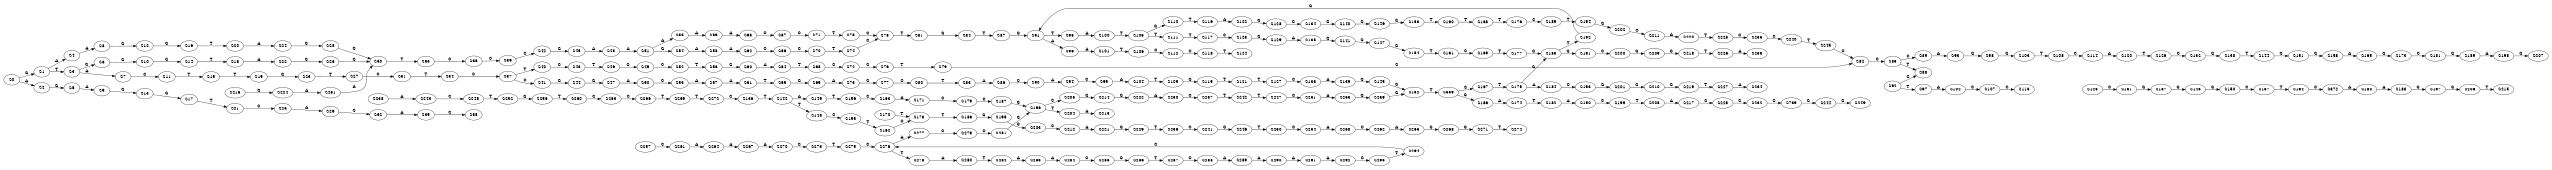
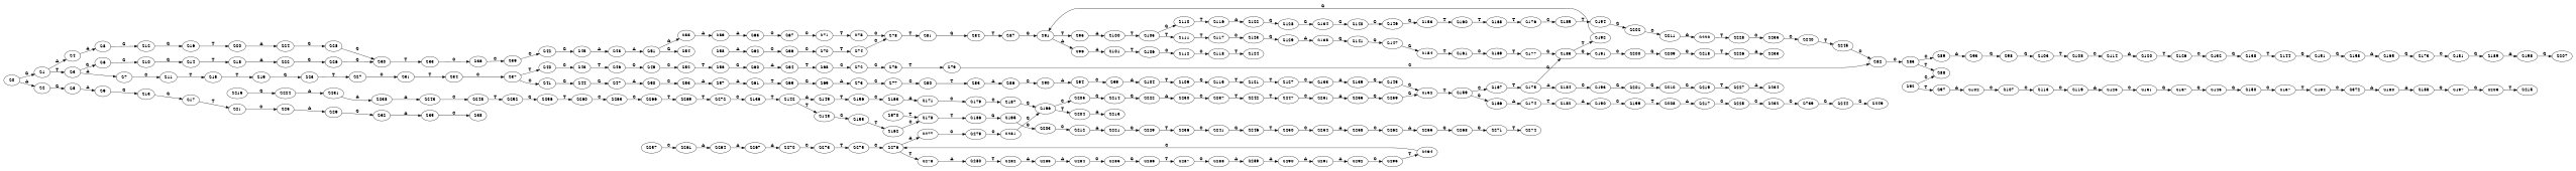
  strict digraph {
    rankdir=LR
    S0
    S1
    S2
    S3
    S4
    S5
    S6
    S7
    S8
    S9
    S10
    S11
    S12
    S13
    S14
    S15
    S16
    S17
    S18
    S19
    S20
    S21
    S22
    S23
    S24
    S25
    S26
    S27
    S28
    S29
    S30
    S31
    S32
    S33
    S34
    S35
    S36
    S37
    S38
    S39
    S40
    S41
    S42
    S43
    S44
    S45
    S46
    S47
    S48
    S49
    S50
    S51
    S52
    S53
    S54
    S55
    S56
    S57
    S58
    S59
    S60
    S61
    S62
    S63
    S64
    S65
    S66
    S67
    S68
    S69
    S70
    S71
    S72
    S73
    S74
    S75
    S76
    S77
    S78
    S79
    S80
    S81
    S82
    S83
    S84
    S85
    S86
    S87
    S88
    S89
    S90
    S91
    S93
    S94
    S95
    S96
    S92
    S97
    S98
    S99
    S100
    S101
    S102
    S103
    S104
    S105
    S106
    S107
    S108
    S109
    S110
    S111
    S112
    S113
    S114
    S115
    S116
    S117
    S118
+   S119
    S120
    S121
    S122
    S123
    S124
    S125
    S126
    S127
    S128
    S129
    S131
    S132
    S133
    S134
    S135
    S137
    S138
    S139
    S140
    S141
    S136
    S142
    S143
    S144
    S145
    S146
    S147
    S148
    S149
    S150
    S151
    S152
    S153
    S154
    S155
    S156
    S157
    S158
-   S159 [label=S859]
+   S159
    S160
    S161
    S162
    S163
    S164
    S165
    S166
    S167
    S168
    S169
    S178
    S171
    n172 [label=S372]
    S173
    S174
    S175
    S176
    S177
-   S170
+   S170 [label=S570]
    S179
    S180
    S181
    S182
    S183
    S184
    S185
    S186
    S187
    S188
    S189
    S190
    S191
    S192
    S193
    S194
    S195
    S196
    S197
    S198
    S199
    S200
    S201
    S202
    S203
    S204
    S205
    S206
    S207
    S208
    S209
    S210
    S211
    S212
    S213
    S214
    S215
    S217
    S218
    S219
    S220
    S221
    S222
    S216
    S224
    S225
    S226
    S227
    S228
    S229
    S230
    S231
    S232
    S233
    S234
    S235
    S236
    S237
    S238
    n238 [label=S739]
    S240
    S241
    S242
    S243
    S244
    S245
    S246
    S247
    S248
    S249
    S250
    S251
    S252
    S254
    S255
    S256
    S258
    S259
    S260
    S257
    S261
    S262
    S263
    S264
    S265
    S266
    S267
    S268
    S269
    S270
    S271
    S272
    S273
    S274
    S275
    S276
    S277
    S278
    S279
    S280
    S281
    S282
    S283
    S284
    S285
    S286
    S287
    S288
    S289
    S290
    S291
    S292
    S293
    S294
    S0 -> S1 [label=G]
    S0 -> S2 [label=A]
    S1 -> S3 [label=T]
    S1 -> S4 [label=A]
    S2 -> S5 [label=G]
    S3 -> S6 [label=G]
    S3 -> S7 [label=A]
    S4 -> S8 [label=A]
    S5 -> S9 [label=A]
    S6 -> S10 [label=G]
    S7 -> S11 [label=C]
    S8 -> S12 [label=G]
    S9 -> S13 [label=G]
    S10 -> S14 [label=G]
    S11 -> S15 [label=T]
    S12 -> S16 [label=G]
    S13 -> S17 [label=G]
    S14 -> S18 [label=T]
    S15 -> S19 [label=T]
    S16 -> S20 [label=T]
    S17 -> S21 [label=T]
    S18 -> S22 [label=A]
    S19 -> S23 [label=G]
    S20 -> S24 [label=A]
    S21 -> S25 [label=C]
    S22 -> S26 [label=G]
    S23 -> S27 [label=T]
    S24 -> S28 [label=G]
    S25 -> S29 [label=A]
    S26 -> S30 [label=G]
    S27 -> S31 [label=C]
    S28 -> S30 [label=G]
    S29 -> S32 [label=G]
    S30 -> S33 [label=T]
    S31 -> S34 [label=T]
    S32 -> S35 [label=A]
    S33 -> S36 [label=C]
    S34 -> S37 [label=C]
    S35 -> S38 [label=C]
    S36 -> S39 [label=C]
    S37 -> S40 [label=T]
    S37 -> S41 [label=C]
    S39 -> S42 [label=C]
    S40 -> S43 [label=C]
    S41 -> S44 [label=G]
    S42 -> S45 [label=G]
    S43 -> S46 [label=T]
    S44 -> S47 [label=G]
    S45 -> S48 [label=A]
    S46 -> S49 [label=G]
    S47 -> S50 [label=A]
    S48 -> S51 [label=A]
    S49 -> S52 [label=C]
    S50 -> S53 [label=C]
    S51 -> S54 [label=G]
    S51 -> S55 [label=A]
    S52 -> S56 [label=T]
    S53 -> S57 [label=A]
-   S54 -> S58 [label=A]
    S55 -> S59 [label=A]
    S56 -> S60 [label=G]
    S57 -> S61 [label=A]
    S58 -> S62 [label=A]
    S59 -> S63 [label=A]
    S60 -> S64 [label=A]
    S61 -> S65 [label=T]
    S62 -> S66 [label=C]
    S63 -> S67 [label=C]
    S64 -> S68 [label=T]
    S65 -> S69 [label=G]
    S66 -> S70 [label=C]
    S67 -> S71 [label=C]
    S68 -> S72 [label=C]
    S69 -> S73 [label=A]
    S70 -> S74 [label=T]
    S71 -> S75 [label=T]
    S72 -> S76 [label=C]
    S73 -> S77 [label=C]
    S74 -> S78 [label=C]
    S75 -> S78 [label=C]
    S76 -> S79 [label=T]
    S77 -> S80 [label=C]
    S78 -> S81 [label=T]
    S79 -> S82 [label=C]
    S80 -> S83 [label=T]
    S81 -> S84 [label=G]
    S82 -> S85 [label=C]
    S83 -> S86 [label=A]
    S84 -> S87 [label=T]
    S85 -> S88 [label=T]
    S85 -> S89 [label=C]
    S86 -> S90 [label=C]
    S87 -> S91 [label=G]
    S89 -> S93 [label=A]
    S90 -> S94 [label=A]
    S91 -> S95 [label=T]
    S91 -> S96 [label=A]
    S93 -> S98 [label=G]
    S94 -> S99 [label=C]
    S95 -> S100 [label=A]
    S96 -> S101 [label=A]
    S92 -> S88 [label=C]
    S92 -> S97 [label=T]
    S97 -> S102 [label=A]
    S98 -> S103 [label=G]
    S99 -> S104 [label=A]
    S100 -> S105 [label=T]
    S101 -> S106 [label=T]
    S102 -> S107 [label=C]
    S103 -> S108 [label=T]
    S104 -> S109 [label=T]
    S105 -> S110 [label=G]
    S105 -> S111 [label=T]
    S106 -> S112 [label=C]
    S107 -> S113 [label=C]
    S108 -> S114 [label=C]
    S109 -> S115 [label=G]
    S110 -> S116 [label=T]
    S111 -> S117 [label=T]
    S112 -> S118 [label=C]
+   S113 -> S119 [label=C]
    S114 -> S120 [label=A]
    S115 -> S121 [label=T]
    S116 -> S122 [label=A]
    S117 -> S123 [label=C]
    S118 -> S124 [label=T]
+   S119 -> S125 [label=A]
    S120 -> S126 [label=T]
    S121 -> S127 [label=T]
    S122 -> S128 [label=G]
    S123 -> S129 [label=G]
    S125 -> S131 [label=C]
    S126 -> S132 [label=C]
    S127 -> S133 [label=C]
    S128 -> S134 [label=G]
    S129 -> S135 [label=A]
    S131 -> S137 [label=G]
    S132 -> S138 [label=G]
    S133 -> S139 [label=A]
    S134 -> S140 [label=G]
    S135 -> S141 [label=G]
    S137 -> S143 [label=G]
    S138 -> S144 [label=T]
    S139 -> S145 [label=G]
    S140 -> S146 [label=G]
    S141 -> S147 [label=G]
    S136 -> S142 [label=T]
    S142 -> S148 [label=T]
    S142 -> S149 [label=A]
    S143 -> S150 [label=G]
    S144 -> S151 [label=G]
    S145 -> S152 [label=G]
    S146 -> S153 [label=G]
    S147 -> S154 [label=G]
    S148 -> S155 [label=C]
    S149 -> S156 [label=T]
    S150 -> S157 [label=C]
    S151 -> S158 [label=G]
    S152 -> S159 [label=T]
    S153 -> S160 [label=T]
    S154 -> S161 [label=T]
    S155 -> S162 [label=T]
    S156 -> S163 [label=C]
    S157 -> S164 [label=T]
    S158 -> S165 [label=A]
    S159 -> S166 [label=G]
    S159 -> S167 [label=C]
    S160 -> S168 [label=T]
    S161 -> S169 [label=C]
    S162 -> S178 [label=C]
    S163 -> S171 [label=A]
    S164 -> n172 [label=C]
    S165 -> S173 [label=G]
    S166 -> S174 [label=A]
    S167 -> S175 [label=T]
    S168 -> S176 [label=T]
    S169 -> S177 [label=T]
    S178 -> S186 [label=T]
    S171 -> S179 [label=C]
    n172 -> S180 [label=A]
    S173 -> S181 [label=C]
    S174 -> S182 [label=T]
    S175 -> S183 [label=G]
    S175 -> S184 [label=A]
    S176 -> S185 [label=C]
    S177 -> S183 [label=G]
    S170 -> S178 [label=T]
    S179 -> S187 [label=C]
    S180 -> S188 [label=A]
    S181 -> S189 [label=G]
    S182 -> S190 [label=A]
    S183 -> S191 [label=G]
    S183 -> S192 [label=T]
    S184 -> S193 [label=C]
    S185 -> S194 [label=T]
    S186 -> S195 [label=G]
    S187 -> S196 [label=G]
    S188 -> S197 [label=G]
    S189 -> S198 [label=A]
    S190 -> S199 [label=C]
    S191 -> S200 [label=C]
    S192 -> S91 [label=G]
    S193 -> S201 [label=G]
    S194 -> S202 [label=G]
    S195 -> S203 [label=G]
    S196 -> S204 [label=T]
    S196 -> S205 [label=C]
    S197 -> S206 [label=G]
    S198 -> S207 [label=G]
    S199 -> S208 [label=T]
    S200 -> S209 [label=G]
    S201 -> S210 [label=G]
    S202 -> S211 [label=C]
    S203 -> S212 [label=C]
    S204 -> S213 [label=A]
    S205 -> S214 [label=G]
    S206 -> S215 [label=T]
    S208 -> S217 [label=A]
    S209 -> S218 [label=G]
    S210 -> S219 [label=G]
    S211 -> S220 [label=A]
    S212 -> S221 [label=A]
    S214 -> S222 [label=G]
    S217 -> S225 [label=C]
    S218 -> S226 [label=T]
    S219 -> S227 [label=T]
    S220 -> S228 [label=T]
    S221 -> S229 [label=G]
    S222 -> S230 [label=A]
    S216 -> S224 [label=G]
    S224 -> S231 [label=A]
    S225 -> S232 [label=C]
    S226 -> S233 [label=A]
    S227 -> S234 [label=A]
    S228 -> S235 [label=C]
    S229 -> S236 [label=T]
    S230 -> S237 [label=C]
-   S231 -> S30 [label=A]
+   S231 -> S238 [label=A]
    S232 -> n238 [label=G]
    S235 -> S240 [label=C]
    S236 -> S241 [label=C]
    S237 -> S242 [label=T]
    S238 -> S243 [label=A]
    n238 -> S244 [label=G]
    S240 -> S245 [label=T]
    S241 -> S246 [label=G]
    S242 -> S247 [label=T]
    S243 -> S248 [label=C]
    S244 -> S249 [label=G]
    S245 -> S82 [label=C]
    S246 -> S250 [label=T]
    S247 -> S251 [label=C]
    S248 -> S252 [label=T]
    S250 -> S254 [label=C]
    S251 -> S255 [label=A]
    S252 -> S256 [label=G]
    S254 -> S258 [label=A]
    S255 -> S259 [label=G]
    S256 -> S260 [label=T]
    S258 -> S262 [label=C]
    S259 -> S152 [label=G]
    S260 -> S263 [label=C]
    S257 -> S261 [label=C]
    S261 -> S264 [label=A]
    S262 -> S265 [label=A]
    S263 -> S266 [label=C]
    S264 -> S267 [label=A]
    S265 -> S268 [label=G]
    S266 -> S269 [label=T]
    S267 -> S270 [label=A]
    S268 -> S271 [label=G]
    S269 -> S272 [label=T]
    S270 -> S273 [label=C]
    S271 -> S274 [label=T]
    S272 -> S136 [label=C]
    S273 -> S275 [label=T]
    S275 -> S276 [label=C]
    S276 -> S277 [label=A]
    S276 -> S278 [label=T]
    S277 -> S279 [label=C]
    S278 -> S280 [label=A]
    S279 -> S281 [label=C]
    S280 -> S282 [label=T]
    S281 -> S196 [label=G]
    S282 -> S283 [label=A]
    S283 -> S284 [label=A]
    S284 -> S285 [label=C]
    S285 -> S286 [label=G]
    S286 -> S287 [label=T]
    S287 -> S288 [label=C]
    S288 -> S289 [label=A]
    S289 -> S290 [label=A]
    S290 -> S291 [label=A]
    S291 -> S292 [label=A]
    S292 -> S293 [label=C]
    S293 -> S294 [label=T]
    S294 -> S276 [label=C]
  }
